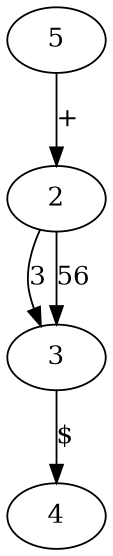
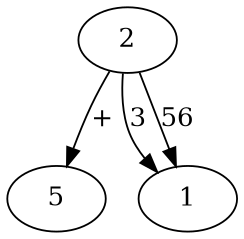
  digraph {
    n1 [label=5]
    2
-   3
-   4
-   n1 -> 2 [label="+"]
+   3 [label=1]
+   2 -> n1 [label="+"]
    2 -> 3 [label=3]
    2 -> 3 [label=56]
-   3 -> 4 [label="$"]
  }
